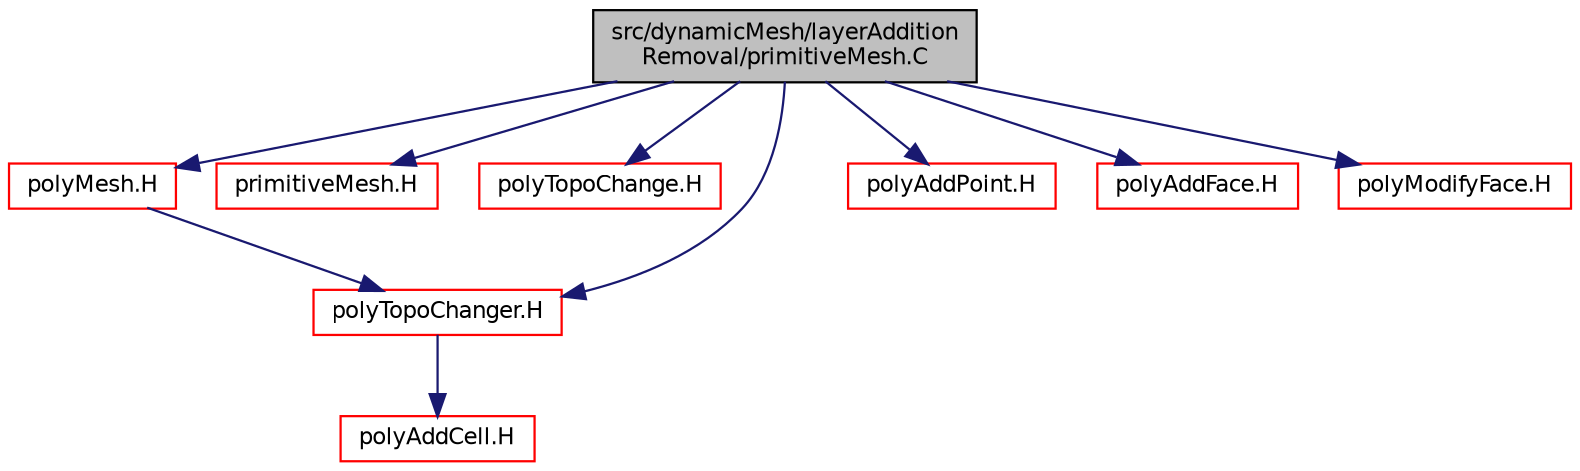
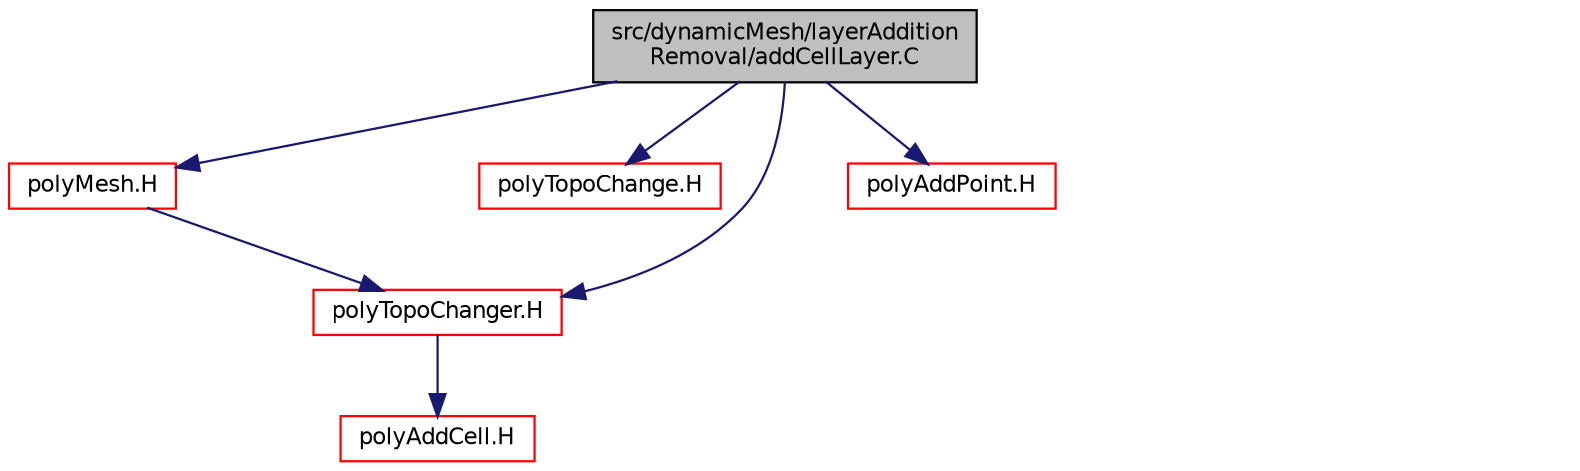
  digraph {
    node [color=red fontname=Helvetica fontsize=10 shape=record]
    edge [color=midnightblue fontname=Helvetica fontsize=10 labelfontname=Helvetica labelfontsize=10 style=solid]
-   n1 [color=black fillcolor=grey75 fontcolor=black height=0.2 label="src/dynamicMesh/layerAddition\lRemoval/primitiveMesh.C" style=filled width=0.4]
+   n1 [color=black fillcolor=grey75 fontcolor=black height=0.2 label="src/dynamicMesh/layerAddition\lRemoval/addCellLayer.C" style=filled width=0.4]
    n2 [height=0.2 label="polyMesh.H" width=0.4]
-   n3 [height=0.2 label="primitiveMesh.H" width=0.4]
    n4 [height=0.2 label="polyTopoChange.H" width=0.4]
    n5 [height=0.2 label="polyTopoChanger.H" width=0.4]
    n6 [height=0.2 label="polyAddPoint.H" width=0.4]
-   n7 [height=0.2 label="polyAddFace.H" width=0.4]
-   n8 [height=0.2 label="polyModifyFace.H" width=0.4]
    n9 [height=0.2 label="polyAddCell.H" width=0.4]
    n1 -> n2
-   n1 -> n3
    n1 -> n4
    n1 -> n5
    n1 -> n6
-   n1 -> n7
-   n1 -> n8
    n2 -> n5
    n5 -> n9
  }
